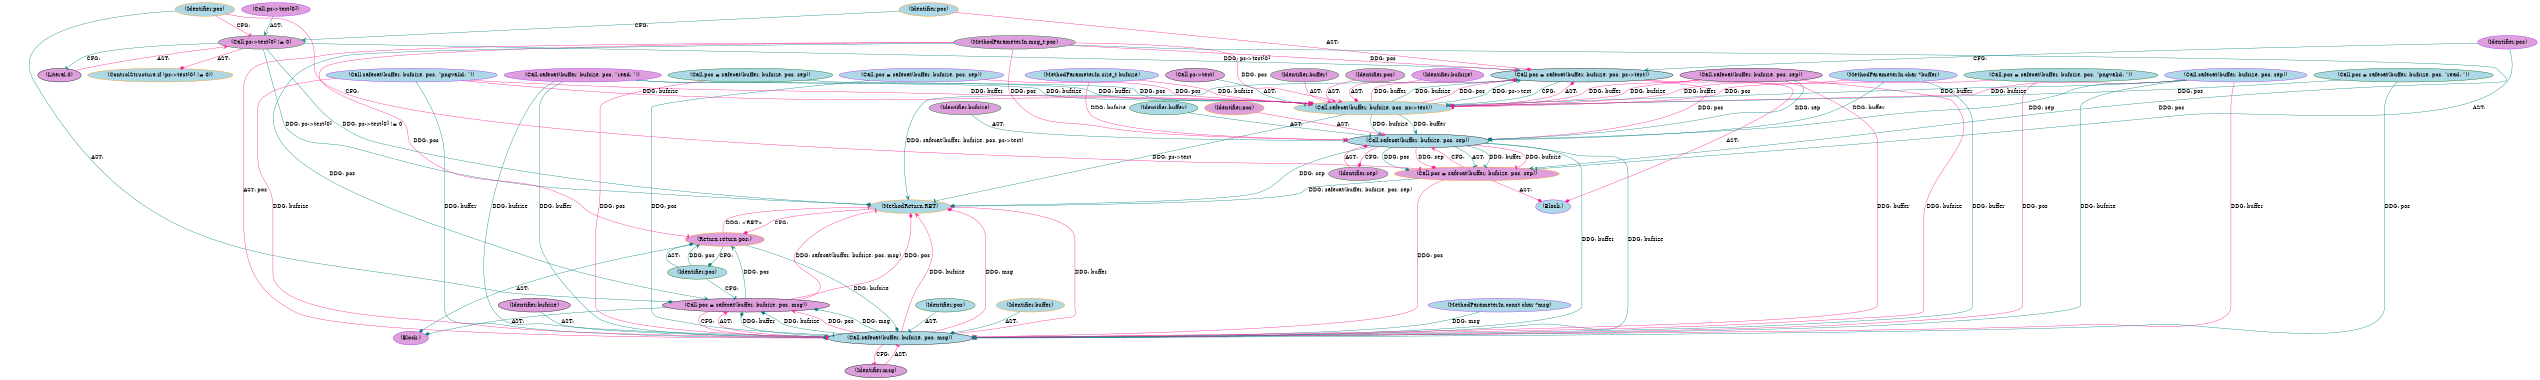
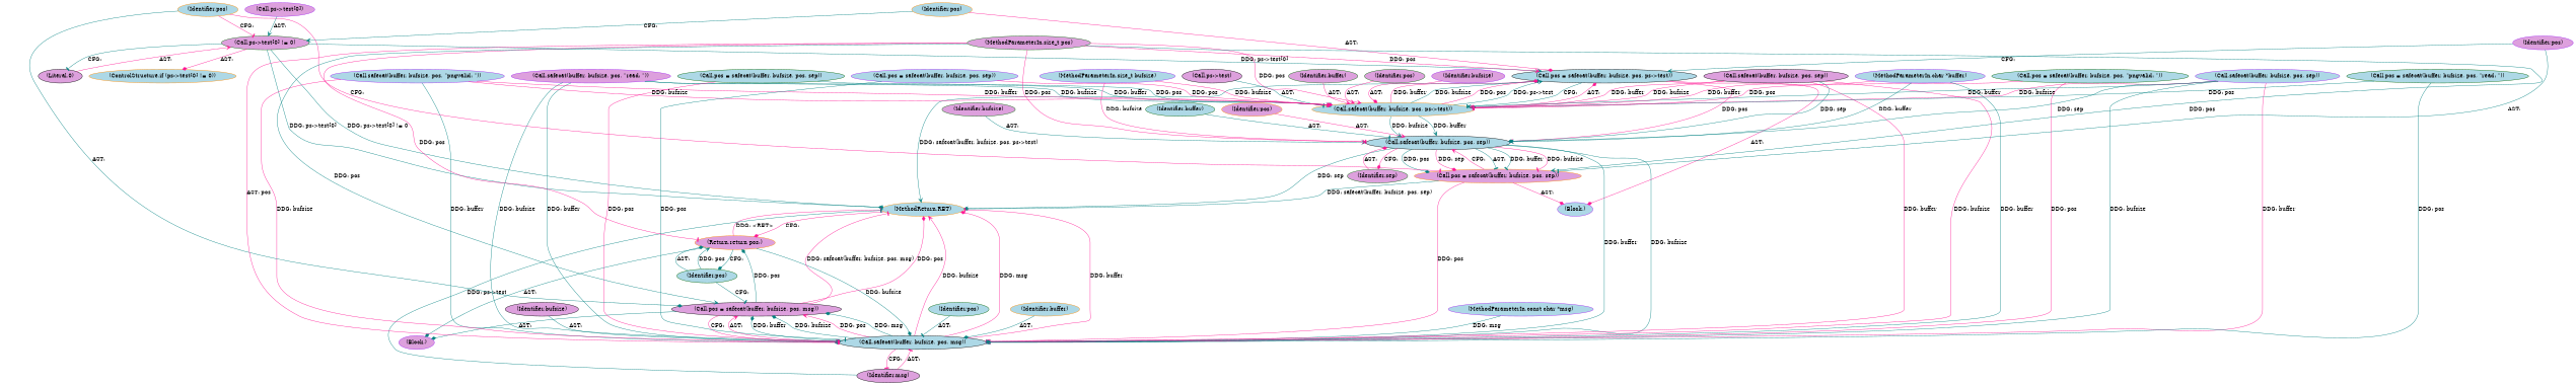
  digraph {
    node [color=darkgreen fillcolor=lightblue style=filled]
    edge [arrowhead=diamond color=teal]
    n1 [fillcolor=plum label="(Call,ps->test[0] != 0)"]
    n2 [color=darkorange label="(ControlStructure,if (ps->test[0] != 0))"]
    n3 [color=darkorange label="(MethodReturn,RET)"]
    n4 [color=black fillcolor=plum label="(Literal,0)"]
    n5 [color=black label="(Call,pos = safecat(buffer, bufsize, pos, ps->test))"]
    n6 [color=darkorange label="(Call,safecat(buffer, bufsize, pos, ps->test))"]
    n7 [color=black label="(Call,safecat(buffer, bufsize, pos, sep))"]
    n8 [color=darkorange fillcolor=plum label="(Return,return pos;)"]
    n9 [color=purple label="(Block,)"]
    n10 [color=darkorange fillcolor=plum label="(Call,pos = safecat(buffer, bufsize, pos, sep))"]
    n11 [color=black label="(Call,safecat(buffer, bufsize, pos, msg))"]
    n12 [fillcolor=plum label="(Identifier,sep)"]
    n13 [color=black fillcolor=plum label="(Call,ps->test)"]
    n14 [color=black fillcolor=plum label="(Call,pos = safecat(buffer, bufsize, pos, msg))"]
    n15 [color=black fillcolor=plum label="(Identifier,msg)"]
    n16 [color=purple fillcolor=plum label="(Block,)"]
    n17 [label="(Identifier,pos)"]
    n18 [color=purple label="(MethodParameterIn,const char *msg)"]
    n19 [color=purple fillcolor=plum label="(Call,safecat(buffer, bufsize, pos, \"read: \"))"]
    n20 [color=black fillcolor=plum label="(Identifier,bufsize)"]
    n21 [color=black fillcolor=plum label="(Call,safecat(buffer, bufsize, pos, sep))"]
    n22 [color=purple fillcolor=plum label="(Identifier,bufsize)"]
    n23 [label="(Call,pos = safecat(buffer, bufsize, pos, sep))"]
    n24 [color=purple label="(Call,safecat(buffer, bufsize, pos, \"pngvalid: \"))"]
    n25 [label="(Identifier,buffer)"]
    n26 [color=purple label="(Call,safecat(buffer, bufsize, pos, sep))"]
    n27 [color=darkorange label="(Identifier,pos)"]
    n28 [label="(Call,pos = safecat(buffer, bufsize, pos, \"read: \"))"]
    n29 [color=darkorange label="(Identifier,pos)"]
    n30 [fillcolor=plum label="(Identifier,buffer)"]
    n31 [fillcolor=plum label="(Identifier,pos)"]
    n32 [color=purple label="(Call,pos = safecat(buffer, bufsize, pos, sep))"]
    n33 [label="(Identifier,pos)"]
    n34 [color=purple label="(MethodParameterIn,size_t bufsize)"]
    n35 [label="(Call,pos = safecat(buffer, bufsize, pos, \"pngvalid: \"))"]
    n36 [color=darkorange fillcolor=plum label="(Identifier,pos)"]
    n37 [color=purple fillcolor=plum label="(Call,ps->test[0])"]
    n38 [color=purple label="(MethodParameterIn,char *buffer)"]
    n39 [fillcolor=plum label="(Identifier,bufsize)"]
    n40 [color=darkorange label="(Identifier,buffer)"]
-   n41 [fillcolor=plum label="(MethodParameterIn,msg_t pos)"]
+   n41 [fillcolor=plum label="(MethodParameterIn,size_t pos)"]
    n42 [color=purple fillcolor=plum label="(Identifier,pos)"]
    n1 -> n2 [color=deeppink label="AST: "]
    n1 -> n3 [arrowhead=tee label="DDG: ps->test[0] != 0"]
    n1 -> n3 [label="DDG: ps->test[0]"]
    n1 -> n4 [arrowhead=tee label="CFG: "]
    n1 -> n5 [arrowhead=vee label="DDG: ps->test[0]"]
    n3 -> n8 [color=deeppink label="CFG: "]
    n4 -> n1 [arrowhead=vee color=deeppink label="AST: "]
    n5 -> n3 [arrowhead=vee label="DDG: safecat(buffer, bufsize, pos, ps->test)"]
    n5 -> n6 [arrowhead=tee label="CFG: "]
    n5 -> n7 [arrowhead=vee color=deeppink label="DDG: pos"]
    n5 -> n9 [color=deeppink label="AST: "]
-   n6 -> n3 [arrowhead=tee label="DDG: ps->test"]
+   n15 -> n3 [arrowhead=tee label="DDG: ps->test"]
    n6 -> n5 [color=deeppink label="AST: "]
    n6 -> n5 [arrowhead=vee color=deeppink label="DDG: buffer"]
    n6 -> n5 [arrowhead=tee label="DDG: bufsize"]
    n6 -> n5 [color=deeppink label="DDG: pos"]
    n6 -> n5 [arrowhead=vee label="DDG: ps->test"]
    n6 -> n7 [arrowhead=vee label="DDG: buffer"]
    n6 -> n7 [arrowhead=vee label="DDG: bufsize"]
    n7 -> n3 [arrowhead=vee label="DDG: sep"]
    n7 -> n10 [arrowhead=tee label="AST: "]
    n7 -> n10 [arrowhead=tee label="DDG: buffer"]
    n7 -> n10 [arrowhead=tee color=deeppink label="DDG: bufsize"]
    n7 -> n10 [label="DDG: pos"]
    n7 -> n10 [color=deeppink label="DDG: sep"]
    n7 -> n11 [arrowhead=vee label="DDG: buffer"]
    n7 -> n11 [label="DDG: bufsize"]
    n7 -> n12 [color=deeppink label="CFG: "]
    n8 -> n3 [arrowhead=tee color=deeppink label="DDG: <RET>"]
    n8 -> n11 [label="DDG: bufsize"]
    n8 -> n16 [label="AST: "]
    n8 -> n17 [label="CFG: "]
    n10 -> n3 [label="DDG: safecat(buffer, bufsize, pos, sep)"]
    n10 -> n7 [arrowhead=vee color=deeppink label="CFG: "]
    n10 -> n9 [color=deeppink label="AST: "]
    n10 -> n11 [arrowhead=vee color=deeppink label="DDG: pos"]
    n11 -> n3 [arrowhead=vee color=deeppink label="DDG: bufsize"]
    n11 -> n3 [arrowhead=tee color=deeppink label="DDG: buffer"]
    n11 -> n3 [color=deeppink label="DDG: msg"]
    n11 -> n14 [arrowhead=vee color=deeppink label="AST: "]
    n11 -> n14 [label="DDG: buffer"]
    n11 -> n14 [label="DDG: bufsize"]
    n11 -> n14 [arrowhead=vee color=deeppink label="DDG: pos"]
    n11 -> n14 [label="DDG: msg"]
    n11 -> n15 [arrowhead=tee color=deeppink label="CFG: "]
    n12 -> n7 [color=deeppink label="AST: "]
    n13 -> n6 [arrowhead=tee label="AST: "]
    n14 -> n3 [arrowhead=tee color=deeppink label="DDG: safecat(buffer, bufsize, pos, msg)"]
    n14 -> n3 [color=deeppink label="DDG: pos"]
-   n14 -> n8 [arrowhead=vee label="DDG: pos"]
+   n14 -> n8 [label="DDG: pos"]
    n14 -> n11 [arrowhead=tee color=deeppink label="CFG: "]
    n14 -> n16 [label="AST: "]
    n15 -> n11 [arrowhead=tee color=deeppink label="AST: "]
    n17 -> n8 [label="AST: "]
    n17 -> n8 [arrowhead=vee label="DDG: pos"]
    n17 -> n14 [arrowhead=tee label="CFG: "]
    n18 -> n11 [label="DDG: msg"]
    n19 -> n6 [arrowhead=vee label="DDG: buffer"]
    n19 -> n6 [arrowhead=tee label="DDG: bufsize"]
    n19 -> n11 [label="DDG: buffer"]
    n19 -> n11 [label="DDG: bufsize"]
    n20 -> n11 [arrowhead=vee label="AST: "]
    n21 -> n6 [arrowhead=tee color=deeppink label="DDG: buffer"]
    n21 -> n6 [arrowhead=vee color=deeppink label="DDG: bufsize"]
    n21 -> n7 [label="DDG: sep"]
    n21 -> n11 [arrowhead=tee color=deeppink label="DDG: buffer"]
    n21 -> n11 [arrowhead=vee color=deeppink label="DDG: bufsize"]
    n22 -> n6 [color=deeppink label="AST: "]
    n23 -> n6 [arrowhead=tee label="DDG: pos"]
    n23 -> n11 [arrowhead=vee color=deeppink label="DDG: pos"]
    n24 -> n6 [arrowhead=vee color=deeppink label="DDG: buffer"]
    n24 -> n6 [color=deeppink label="DDG: bufsize"]
    n24 -> n11 [label="DDG: buffer"]
    n24 -> n11 [arrowhead=tee color=deeppink label="DDG: bufsize"]
    n25 -> n7 [arrowhead=tee label="AST: "]
    n26 -> n6 [arrowhead=vee label="DDG: buffer"]
    n26 -> n6 [color=deeppink label="DDG: bufsize"]
    n26 -> n7 [label="DDG: sep"]
    n26 -> n11 [color=deeppink label="DDG: buffer"]
    n26 -> n11 [arrowhead=tee label="DDG: bufsize"]
    n27 -> n1 [arrowhead=vee label="CFG: "]
    n27 -> n5 [color=deeppink label="AST: "]
    n28 -> n6 [label="DDG: pos"]
    n28 -> n11 [arrowhead=vee label="DDG: pos"]
    n29 -> n1 [arrowhead=tee color=deeppink label="CFG: "]
    n29 -> n10 [arrowhead=tee color=deeppink label="CFG: "]
    n29 -> n14 [label="AST: "]
    n30 -> n6 [arrowhead=vee color=deeppink label="AST: "]
    n31 -> n6 [arrowhead=vee color=deeppink label="AST: "]
    n32 -> n6 [arrowhead=tee color=deeppink label="DDG: pos"]
    n32 -> n11 [arrowhead=tee label="DDG: pos"]
    n33 -> n11 [arrowhead=tee label="AST: "]
    n34 -> n6 [arrowhead=tee color=deeppink label="DDG: bufsize"]
    n34 -> n7 [arrowhead=tee color=deeppink label="DDG: bufsize"]
    n35 -> n6 [arrowhead=tee color=deeppink label="DDG: pos"]
    n35 -> n11 [arrowhead=vee color=deeppink label="DDG: pos"]
    n36 -> n7 [arrowhead=vee color=deeppink label="AST: "]
    n37 -> n1 [arrowhead=vee label="AST: "]
    n38 -> n6 [arrowhead=tee color=deeppink label="DDG: buffer"]
    n38 -> n7 [arrowhead=vee label="DDG: buffer"]
    n38 -> n11 [label="DDG: buffer"]
    n39 -> n7 [arrowhead=vee label="AST: "]
    n40 -> n11 [label="AST: "]
    n41 -> n5 [arrowhead=vee color=deeppink label="DDG: pos"]
    n41 -> n6 [arrowhead=vee color=deeppink label="DDG: pos"]
    n41 -> n7 [arrowhead=vee color=deeppink label="DDG: pos"]
    n41 -> n8 [arrowhead=tee color=deeppink label="DDG: pos"]
    n41 -> n10 [arrowhead=vee label="DDG: pos"]
    n41 -> n11 [arrowhead=tee color=deeppink label="AST: pos"]
    n41 -> n14 [arrowhead=vee label="DDG: pos"]
    n42 -> n5 [arrowhead=vee label="CFG: "]
    n42 -> n10 [arrowhead=tee label="AST: "]
  }
